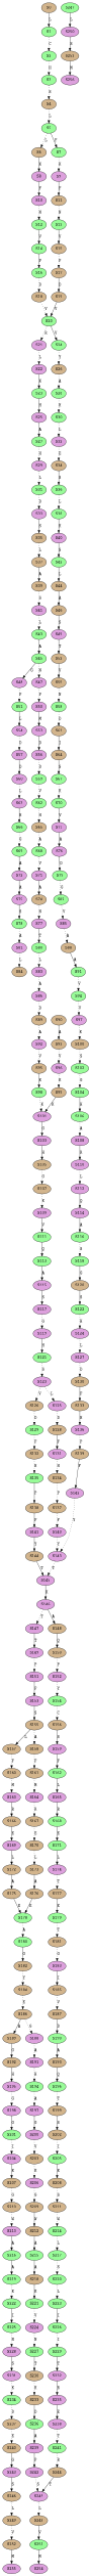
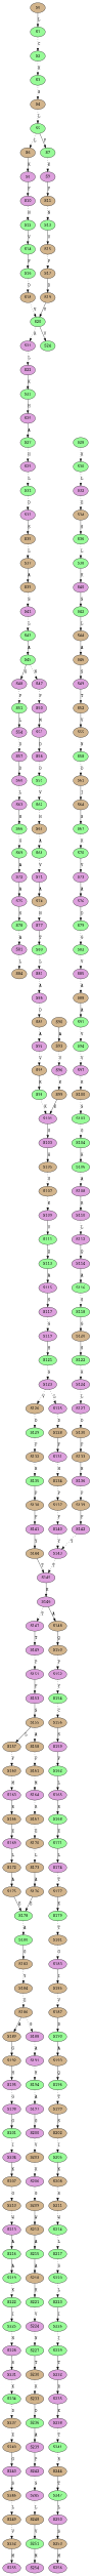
  strict digraph {
    fontname="Courier Prime"
    node [fillcolor=plum fontname="Courier Prime" style=filled]
    edge [fontname="Courier Prime" style=dotted]
    S0 [fillcolor=tan]
    S1 [fillcolor=palegreen]
    S2 [fillcolor=palegreen]
    S3 [fillcolor=palegreen]
    S4 [fillcolor=tan]
    S5 [fillcolor=palegreen]
    S6 [fillcolor=tan]
    S7 [fillcolor=palegreen]
    S8
    S9
    S10
    S11 [fillcolor=tan]
    S12 [fillcolor=palegreen]
    S13 [fillcolor=palegreen]
    S14 [fillcolor=palegreen]
    S15 [fillcolor=tan]
    S16 [fillcolor=palegreen]
    S17 [fillcolor=tan]
    S18 [fillcolor=tan]
    S19 [fillcolor=tan]
    S20 [fillcolor=palegreen]
    S21
    S24 [fillcolor=palegreen]
    S22
    S23 [fillcolor=palegreen]
    S25
-   S26 [fillcolor=tan]
    S27 [fillcolor=palegreen]
    S28 [fillcolor=palegreen]
    S29
    S30 [fillcolor=palegreen]
    S31 [fillcolor=palegreen]
    S32
    S33
    S34 [fillcolor=tan]
    S35 [fillcolor=tan]
    S36 [fillcolor=palegreen]
    S37 [fillcolor=tan]
    S38 [fillcolor=palegreen]
    S39 [fillcolor=tan]
    S40
    S41
    S42 [fillcolor=palegreen]
    S43 [fillcolor=palegreen]
    S44 [fillcolor=tan]
    S45 [fillcolor=palegreen]
    S46 [fillcolor=tan]
    S47
    S48
    S49
    S50
    S51 [fillcolor=palegreen]
    S52 [fillcolor=tan]
    S53
    S54
    S55 [fillcolor=tan]
    S56
    S57
    S58 [fillcolor=palegreen]
    S59 [fillcolor=palegreen]
    S60
    S61 [fillcolor=tan]
    S62 [fillcolor=palegreen]
    S63
    S64 [fillcolor=tan]
    S65 [fillcolor=tan]
    S66 [fillcolor=palegreen]
    S67 [fillcolor=palegreen]
    S68 [fillcolor=palegreen]
    S69 [fillcolor=palegreen]
    S70 [fillcolor=palegreen]
    S71
    S72
    S73
    S74 [fillcolor=tan]
    S75
    S76
    S77
    S78 [fillcolor=palegreen]
    S79 [fillcolor=palegreen]
    S80 [fillcolor=palegreen]
    S81
    S82 [fillcolor=palegreen]
    S83
    S84 [fillcolor=tan]
    S85
    S86
    S88 [fillcolor=tan]
    S89 [fillcolor=tan]
    S91 [fillcolor=palegreen]
    S92
    S90 [fillcolor=tan]
    S93 [fillcolor=tan]
    S94 [fillcolor=palegreen]
    S95 [fillcolor=tan]
    S96
    S97
    S98 [fillcolor=palegreen]
    S99 [fillcolor=tan]
    S100 [fillcolor=tan]
    S101
    S102 [fillcolor=palegreen]
    S103
    S104 [fillcolor=palegreen]
    S105 [fillcolor=tan]
    S106 [fillcolor=palegreen]
    S107 [fillcolor=tan]
    S108
    S109
    S110
    S111 [fillcolor=palegreen]
    S112
    S113 [fillcolor=palegreen]
    S114
    S115
    S116 [fillcolor=palegreen]
    S117
    S118 [fillcolor=palegreen]
    S119
    S120 [fillcolor=tan]
    S121 [fillcolor=palegreen]
    S122 [fillcolor=palegreen]
    S123
    S124
    S125
    S126 [fillcolor=tan]
    S127
    S128 [fillcolor=tan]
    S129 [fillcolor=palegreen]
    S130 [fillcolor=tan]
    S131
    S132 [fillcolor=tan]
    S133 [fillcolor=tan]
    S134 [fillcolor=tan]
    S135 [fillcolor=palegreen]
    S136
    S137 [fillcolor=tan]
    S138 [fillcolor=tan]
    S139 [fillcolor=tan]
    S140
    S141
    S142
    S143
    S144 [fillcolor=tan]
    S145
    S146
    S147
    S148 [fillcolor=tan]
    S149
    S150 [fillcolor=tan]
    S151
    S152
    S153
    S154 [fillcolor=palegreen]
    S155 [fillcolor=tan]
    S156 [fillcolor=tan]
    S157 [fillcolor=tan]
    S158 [fillcolor=tan]
    S159
    S160 [fillcolor=tan]
    S161 [fillcolor=tan]
    S162 [fillcolor=palegreen]
    S163
    S164
    S165
    S166 [fillcolor=tan]
    S167 [fillcolor=tan]
    S168 [fillcolor=palegreen]
    S169
    S170 [fillcolor=tan]
    S171 [fillcolor=palegreen]
    S172 [fillcolor=tan]
    S173 [fillcolor=tan]
    S174
    S175 [fillcolor=tan]
    S176 [fillcolor=tan]
    S177 [fillcolor=tan]
    S178 [fillcolor=palegreen]
    S179 [fillcolor=palegreen]
    S180 [fillcolor=palegreen]
    S181 [fillcolor=tan]
    S182 [fillcolor=tan]
    S183
    S184 [fillcolor=tan]
    S185 [fillcolor=tan]
    S186 [fillcolor=tan]
    S187 [fillcolor=tan]
    S188
    S189 [fillcolor=tan]
    S190 [fillcolor=palegreen]
    S191
    S192 [fillcolor=tan]
    S193 [fillcolor=tan]
    S194 [fillcolor=palegreen]
    S195
    S196 [fillcolor=palegreen]
    S197
    S198
    S199 [fillcolor=tan]
    S200
    S201 [fillcolor=palegreen]
    S202 [fillcolor=tan]
    S203 [fillcolor=tan]
    S204
    S205 [fillcolor=palegreen]
    S206
    S207 [fillcolor=tan]
    S208 [fillcolor=tan]
    S209 [fillcolor=tan]
    S210 [fillcolor=tan]
    S211 [fillcolor=tan]
    S212 [fillcolor=tan]
    S213
    S214 [fillcolor=palegreen]
    S215 [fillcolor=palegreen]
    S216 [fillcolor=palegreen]
    S217 [fillcolor=palegreen]
    S218 [fillcolor=tan]
    S219 [fillcolor=palegreen]
    S220 [fillcolor=palegreen]
    S221 [fillcolor=palegreen]
    S222 [fillcolor=palegreen]
    S223 [fillcolor=palegreen]
    S224
    S225 [fillcolor=palegreen]
    S226 [fillcolor=palegreen]
    S227 [fillcolor=palegreen]
    S228
    S229 [fillcolor=palegreen]
    S230 [fillcolor=tan]
    S231
    S232
    S233 [fillcolor=tan]
    S234 [fillcolor=palegreen]
    S235
    S236 [fillcolor=palegreen]
    S237 [fillcolor=tan]
    S238
    S239
    S240 [fillcolor=tan]
    S241 [fillcolor=palegreen]
    S242
    S243
    S244 [fillcolor=tan]
    S245
    S246 [fillcolor=tan]
    S247 [fillcolor=palegreen]
    S248 [fillcolor=tan]
    S249 [fillcolor=tan]
    S250
    S251 [fillcolor=palegreen]
    S252 [fillcolor=tan]
    S253 [fillcolor=tan]
    S254
    S255
    S256
    S0 -> S1 [label=L style=solid]
    S1 -> S2 [label=C]
    S2 -> S3 [label=H]
    S3 -> S4 [label=S]
    S4 -> S5 [label=L]
    S5 -> S6 [label=L]
    S5 -> S7 [label=F style=solid]
    S6 -> S8 [label=K style=solid]
    S7 -> S9 [label=K]
    S8 -> S10 [label=F style=solid]
    S9 -> S11 [label=F style=solid]
    S10 -> S12 [label=N]
    S11 -> S13 [label=N]
    S12 -> S14 [label=V style=solid]
    S13 -> S15 [label=V style=solid]
    S14 -> S16 [label=P style=solid]
    S15 -> S17 [label=P]
    S16 -> S18 [label=D]
    S17 -> S19 [label=D style=solid]
    S18 -> S20 [label=V]
    S19 -> S20 [label=V style=solid]
    S20 -> S21 [label=R]
    S20 -> S24 [label=V style=solid]
    S21 -> S22 [label=L]
-   S24 -> S26 [label=Y]
    S22 -> S23 [label=K style=solid]
    S23 -> S25 [label=H style=solid]
    S25 -> S27 [label=A style=solid]
-   S26 -> S28 [label=A]
    S27 -> S29 [label=H]
    S28 -> S30 [label=H]
    S29 -> S31 [label=L]
    S30 -> S32 [label=L]
    S31 -> S33 [label=D]
    S32 -> S34 [label=E]
    S33 -> S35 [label=S style=solid]
    S34 -> S36 [label=S style=solid]
    S35 -> S37 [label=L]
    S36 -> S38 [label=L]
    S37 -> S39 [label=A style=solid]
    S38 -> S40 [label=K style=solid]
    S39 -> S41 [label=S]
    S40 -> S42 [label=S style=solid]
    S41 -> S43 [label=L]
    S42 -> S44 [label=L style=solid]
    S43 -> S45 [label=A style=solid]
    S44 -> S46 [label=A style=solid]
    S45 -> S47 [label=N]
    S45 -> S48 [label=G style=solid]
    S46 -> S49 [label=S style=solid]
    S47 -> S50 [label=P]
    S48 -> S51 [label=P]
    S49 -> S52 [label=T style=solid]
    S50 -> S53 [label=M style=solid]
    S51 -> S54 [label=L style=solid]
    S52 -> S55 [label=V style=solid]
    S53 -> S56 [label=D style=solid]
    S54 -> S57 [label=D]
    S55 -> S58 [label=N]
    S56 -> S59 [label=D]
    S57 -> S60 [label=D style=solid]
    S58 -> S61 [label=D]
    S59 -> S62 [label=V]
    S60 -> S63 [label=L]
    S61 -> S64 [label=I style=solid]
    S62 -> S65 [label=H]
    S63 -> S66 [label=H style=solid]
    S64 -> S67 [label=S style=solid]
    S65 -> S68 [label=A]
    S66 -> S69 [label=G]
    S67 -> S70 [label=K]
    S68 -> S71 [label=V]
    S69 -> S72 [label=A style=solid]
    S70 -> S73 [label=V style=solid]
    S71 -> S74 [label=A style=solid]
    S72 -> S75 [label=A style=solid]
    S73 -> S76 [label=A style=solid]
    S74 -> S77 [label=N]
    S75 -> S78 [label=S style=solid]
    S76 -> S79 [label=D style=solid]
    S77 -> S80 [label=T style=solid]
    S78 -> S81 [label=A]
    S79 -> S82 [label=G]
    S80 -> S83 [label=L]
    S81 -> S84 [label=L]
    S82 -> S85 [label=V]
    S83 -> S86 [label=A]
    S85 -> S88 [label=A]
    S86 -> S89 [label=D]
    S88 -> S91 [label=A style=solid]
    S89 -> S92 [label=A]
    S91 -> S94 [label=V]
    S92 -> S95 [label=V]
    S90 -> S93 [label=A style=solid]
    S93 -> S96 [label=V]
    S94 -> S97 [label=V]
    S95 -> S98 [label=K style=solid]
    S96 -> S99 [label=K]
    S97 -> S100 [label=K]
    S98 -> S101 [label=K]
    S99 -> S101 [label=K style=solid]
    S100 -> S102 [label=S]
    S101 -> S103 [label=G style=solid]
    S102 -> S104 [label=G]
    S103 -> S105 [label=H style=solid]
    S104 -> S106 [label=H style=solid]
    S105 -> S107 [label=G]
    S106 -> S108 [label=A]
    S107 -> S109 [label=K]
    S108 -> S110 [label=R style=solid]
    S109 -> S111 [label=V style=solid]
    S110 -> S112 [label=L]
    S111 -> S113 [label=Q style=solid]
    S112 -> S114 [label=Q style=solid]
    S113 -> S115 [label=A style=solid]
    S114 -> S116 [label=A style=solid]
    S115 -> S117 [label=S style=solid]
    S116 -> S118 [label=S]
    S117 -> S119 [label=G]
    S118 -> S120 [label=G style=solid]
    S119 -> S121 [label=H style=solid]
    S120 -> S122 [label=S style=solid]
    S121 -> S123 [label=S]
    S122 -> S124 [label=H]
    S123 -> S125 [label=L]
    S123 -> S126 [label=V]
    S124 -> S127 [label=L]
    S125 -> S128 [label=D]
    S126 -> S129 [label=D]
    S127 -> S130 [label=D]
    S128 -> S131 [label=F style=solid]
    S129 -> S132 [label=F]
    S130 -> S133 [label=F style=solid]
    S131 -> S134 [label=H]
    S132 -> S135 [label=H]
    S133 -> S136 [label=H style=solid]
    S134 -> S137 [label=P]
    S135 -> S138 [label=P style=solid]
    S136 -> S139 [label=P]
    S137 -> S140 [label=F]
    S138 -> S141 [label=F style=solid]
    S139 -> S142 [label=F style=solid]
    S140 -> S143 [label=Y]
    S141 -> S144 [label=Y style=solid]
    S142 -> S143 [label=Y]
    S143 -> S145 [label=T]
    S144 -> S145 [label=T style=solid]
    S145 -> S146 [label=K style=solid]
    S146 -> S147 [label=T]
    S146 -> S148 [label=A style=solid]
    S147 -> S149 [label=T style=solid]
    S148 -> S150 [label=Q style=solid]
    S149 -> S151 [label=P]
    S150 -> S152 [label=P]
    S151 -> S153 [label=F style=solid]
    S152 -> S154 [label=Y]
    S153 -> S155 [label=S style=solid]
    S154 -> S156 [label=C]
    S155 -> S157 [label=L style=solid]
    S155 -> S158 [label=A]
    S156 -> S159 [label=S style=solid]
    S157 -> S160 [label=F]
    S158 -> S161 [label=F]
    S159 -> S162 [label=F style=solid]
    S160 -> S163 [label=M]
    S161 -> S164 [label=M]
    S162 -> S165 [label=L style=solid]
    S163 -> S166 [label=R style=solid]
    S164 -> S167 [label=R]
    S165 -> S168 [label=R style=solid]
    S166 -> S169 [label=E style=solid]
    S167 -> S170 [label=E]
    S168 -> S171 [label=E style=solid]
    S169 -> S172 [label=L style=solid]
    S170 -> S173 [label=L]
    S171 -> S174 [label=L style=solid]
    S172 -> S175 [label=A style=solid]
    S173 -> S176 [label=A style=solid]
    S174 -> S177 [label=T]
    S175 -> S178 [label=E style=solid]
    S176 -> S178 [label=E style=solid]
    S177 -> S179 [label=E style=solid]
    S178 -> S180 [label=A]
    S179 -> S181 [label=T]
    S180 -> S182 [label=G style=solid]
    S181 -> S183 [label=G]
    S182 -> S184 [label=Y]
    S183 -> S185 [label=I style=solid]
    S184 -> S186 [label=E]
    S185 -> S187 [label=V]
    S186 -> S188 [label=G]
    S186 -> S189 [label=A style=solid]
    S187 -> S190 [label=D style=solid]
    S188 -> S191 [label=A]
    S189 -> S192 [label=G style=solid]
    S190 -> S193 [label=A style=solid]
    S191 -> S194 [label=H]
    S192 -> S195 [label=H style=solid]
    S193 -> S196 [label=Q style=solid]
    S194 -> S197 [label=A]
    S195 -> S198 [label=G]
    S196 -> S199 [label=T]
    S197 -> S200 [label=G style=solid]
    S198 -> S201 [label=G style=solid]
    S199 -> S202 [label=S style=solid]
    S200 -> S203 [label=V]
    S201 -> S204 [label=I]
    S202 -> S205 [label=I]
    S203 -> S206 [label=K]
    S204 -> S207 [label=K style=solid]
    S205 -> S208 [label=K style=solid]
    S206 -> S209 [label=G]
    S207 -> S210 [label=G]
    S208 -> S211 [label=S]
    S209 -> S212 [label=W style=solid]
    S210 -> S213 [label=W]
    S211 -> S214 [label=W]
    S212 -> S215 [label=A style=solid]
    S213 -> S216 [label=A style=solid]
    S214 -> S217 [label=L]
    S215 -> S218 [label=A style=solid]
    S216 -> S219 [label=A style=solid]
    S217 -> S220 [label=S]
    S218 -> S221 [label=K style=solid]
    S219 -> S222 [label=K]
    S220 -> S223 [label=L]
    S221 -> S224 [label=V]
    S222 -> S225 [label=I style=solid]
    S223 -> S226 [label=I style=solid]
    S224 -> S227 [label=N]
    S225 -> S228 [label=N]
    S226 -> S229 [label=I]
    S227 -> S230 [label=T style=solid]
    S228 -> S231 [label=S style=solid]
    S229 -> S232 [label=T style=solid]
    S230 -> S233 [label=K]
    S231 -> S234 [label=K]
    S232 -> S235 [label=R style=solid]
    S233 -> S236 [label=D style=solid]
    S234 -> S237 [label=D]
    S235 -> S238 [label=E style=solid]
    S236 -> S239 [label=A style=solid]
    S237 -> S240 [label=E]
    S238 -> S241 [label=T]
    S239 -> S242 [label=P style=solid]
    S240 -> S243 [label=G style=solid]
    S241 -> S244 [label=R]
    S242 -> S245 [label=S]
    S243 -> S246 [label=S style=solid]
-   S244 -> S245 [label=T style=solid]
+   S244 -> S247 [label=T style=solid]
    S245 -> S248 [label=L]
    S246 -> S249 [label=L]
    S247 -> S250 [label=L style=solid]
    S248 -> S251 [label=V style=solid]
    S249 -> S252 [label=V]
    S250 -> S253 [label=S style=solid]
    S251 -> S254 [label=M style=solid]
    S252 -> S255 [label=M style=solid]
    S253 -> S256 [label=M style=solid]
  }
